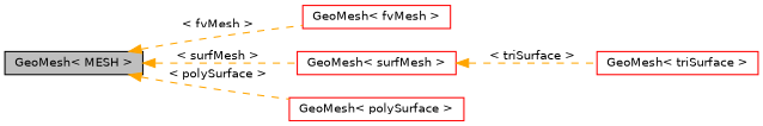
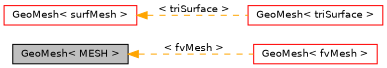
  digraph {
    fontname="DejaVu Sans"
    rankdir=LR
    node [color=red fontname="DejaVu Sans" fontsize=10 shape=record]
    edge [color=orange dir=back fontname="DejaVu Sans" fontsize=10 labelfontname=Helvetica labelfontsize=10 style=dashed]
    n1 [color=black fillcolor=grey75 fontcolor=black height=0.2 label="GeoMesh\< MESH \>" style=filled width=0.4]
    n2 [height=0.2 label="GeoMesh\< fvMesh \>" width=0.4]
    n3 [height=0.2 label="GeoMesh\< surfMesh \>" width=0.4]
-   n4 [height=0.2 label="GeoMesh\< polySurface \>" width=0.4]
    n5 [height=0.2 label="GeoMesh\< triSurface \>" width=0.4]
    n1 -> n2 [label=" \< fvMesh \>"]
-   n1 -> n3 [label=" \< surfMesh \>"]
-   n1 -> n4 [label=" \< polySurface \>"]
    n3 -> n5 [label=" \< triSurface \>"]
  }
